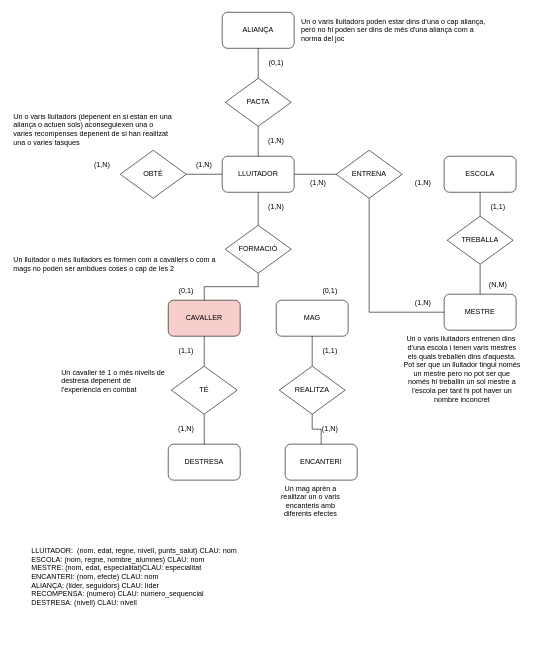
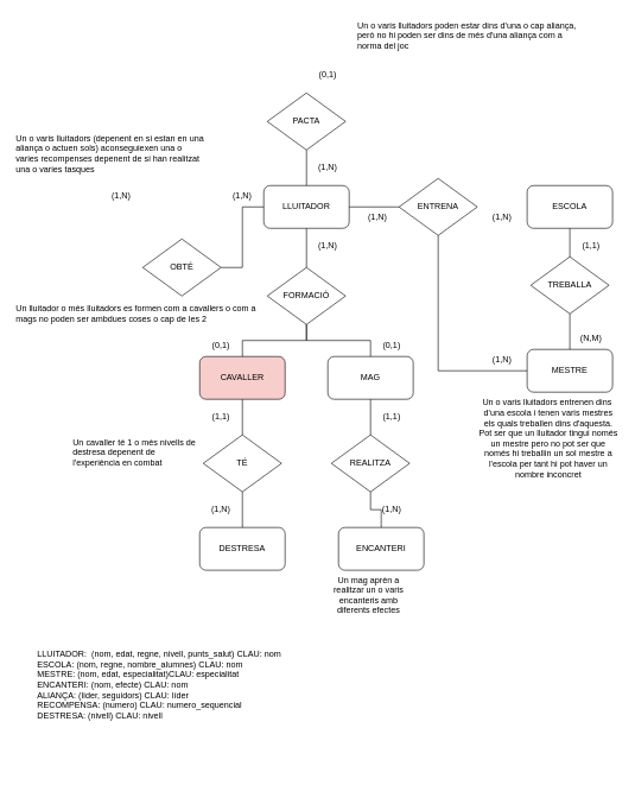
  <mxCell id="0" />
  <mxCell id="1" parent="0" />
  <mxCell id="2" value="LLUITADOR" style="rounded=1;whiteSpace=wrap;html=1;" vertex="1" parent="1"><mxGeometry x="370" y="260" width="120" height="60" as="geometry" /></mxCell>
  <mxCell id="3" value="ENTRENA" style="rhombus;whiteSpace=wrap;html=1;" vertex="1" parent="1"><mxGeometry x="560" y="250" width="110" height="80" as="geometry" /></mxCell>
  <mxCell id="4" value="ESCOLA" style="rounded=1;whiteSpace=wrap;html=1;" vertex="1" parent="1"><mxGeometry x="740" y="260" width="120" height="60" as="geometry" /></mxCell>
  <mxCell id="5" value="" style="endArrow=none;html=1;rounded=0;edgeStyle=orthogonalEdgeStyle;exitX=1;exitY=0.5;exitDx=0;exitDy=0;entryX=0;entryY=0.5;entryDx=0;entryDy=0;" edge="1" parent="1" source="2" target="3"><mxGeometry relative="1" as="geometry"><mxPoint x="660" y="330" as="sourcePoint" /><mxPoint x="540" y="290" as="targetPoint" /></mxGeometry></mxCell>
  <mxCell id="6" value="LLUITADOR:&amp;nbsp; (nom, edat, regne, nivell, punts_salut) CLAU: nom&lt;br&gt;ESCOLA: (nom, regne, nombre_alumnes) CLAU: nom&lt;br&gt;MESTRE: (nom, edat, especialitat)CLAU: especialitat&lt;br&gt;ENCANTERI: (nom, efecte) CLAU: nom&lt;br&gt;ALIANÇA: (líder, seguidors) CLAU: líder&lt;br&gt;RECOMPENSA: (numero) CLAU: numero_sequencial&lt;br&gt;DESTRESA: (nivell) CLAU: nivell&lt;br&gt;&lt;br&gt;&lt;br&gt;&lt;br&gt;&amp;nbsp;" style="text;html=1;strokeColor=none;fillColor=none;align=left;verticalAlign=middle;whiteSpace=wrap;rounded=0;" vertex="1" parent="1"><mxGeometry x="50" y="900" width="370" height="180" as="geometry" /></mxCell>
  <mxCell id="7" value="MESTRE" style="rounded=1;whiteSpace=wrap;html=1;" vertex="1" parent="1"><mxGeometry x="740" y="490" width="120" height="60" as="geometry" /></mxCell>
  <mxCell id="8" value="" style="endArrow=none;html=1;rounded=0;edgeStyle=orthogonalEdgeStyle;exitX=0.5;exitY=1;exitDx=0;exitDy=0;entryX=0;entryY=0.5;entryDx=0;entryDy=0;" edge="1" parent="1" source="3" target="7"><mxGeometry relative="1" as="geometry"><mxPoint x="720" y="300" as="sourcePoint" /><mxPoint x="880" y="300" as="targetPoint" /></mxGeometry></mxCell>
  <mxCell id="9" value="(1,N)" style="text;html=1;strokeColor=none;fillColor=none;align=center;verticalAlign=middle;whiteSpace=wrap;rounded=0;" vertex="1" parent="1"><mxGeometry x="500" y="290" width="60" height="30" as="geometry" /></mxCell>
  <mxCell id="10" value="(1,N)" style="text;html=1;strokeColor=none;fillColor=none;align=center;verticalAlign=middle;whiteSpace=wrap;rounded=0;" vertex="1" parent="1"><mxGeometry x="675" y="290" width="60" height="30" as="geometry" /></mxCell>
  <mxCell id="11" value="(1,N)" style="text;html=1;strokeColor=none;fillColor=none;align=center;verticalAlign=middle;whiteSpace=wrap;rounded=0;" vertex="1" parent="1"><mxGeometry x="675" y="490" width="60" height="30" as="geometry" /></mxCell>
  <mxCell id="12" value="FORMACIÓ" style="rhombus;whiteSpace=wrap;html=1;" vertex="1" parent="1"><mxGeometry x="375" y="375" width="110" height="80" as="geometry" /></mxCell>
  <mxCell id="13" value="CAVALLER" style="rounded=1;whiteSpace=wrap;html=1;fillColor=#f8cecc;" vertex="1" parent="1"><mxGeometry x="280" y="500" width="120" height="60" as="geometry" /></mxCell>
  <mxCell id="14" value="MAG" style="rounded=1;whiteSpace=wrap;html=1;" vertex="1" parent="1"><mxGeometry x="460" y="500" width="120" height="60" as="geometry" /></mxCell>
  <mxCell id="15" value="" style="endArrow=none;html=1;rounded=0;edgeStyle=orthogonalEdgeStyle;exitX=0.5;exitY=1;exitDx=0;exitDy=0;entryX=0.5;entryY=0;entryDx=0;entryDy=0;" edge="1" parent="1" source="2" target="12"><mxGeometry relative="1" as="geometry"><mxPoint x="620" y="500" as="sourcePoint" /><mxPoint x="780" y="500" as="targetPoint" /></mxGeometry></mxCell>
  <mxCell id="16" value="" style="endArrow=none;html=1;rounded=0;edgeStyle=orthogonalEdgeStyle;exitX=0.5;exitY=0;exitDx=0;exitDy=0;entryX=0.5;entryY=1;entryDx=0;entryDy=0;" edge="1" parent="1" source="13" target="12"><mxGeometry relative="1" as="geometry"><mxPoint x="620" y="500" as="sourcePoint" /><mxPoint x="780" y="500" as="targetPoint" /></mxGeometry></mxCell>
+ <mxCell id="17" value="" style="endArrow=none;html=1;rounded=0;edgeStyle=orthogonalEdgeStyle;exitX=0.5;exitY=1;exitDx=0;exitDy=0;entryX=0.5;entryY=0;entryDx=0;entryDy=0;" edge="1" parent="1" source="12" target="14"><mxGeometry relative="1" as="geometry"><mxPoint x="620" y="500" as="sourcePoint" /><mxPoint x="780" y="500" as="targetPoint" /></mxGeometry></mxCell>
  <mxCell id="18" value="(1,N)" style="text;html=1;strokeColor=none;fillColor=none;align=center;verticalAlign=middle;whiteSpace=wrap;rounded=0;" vertex="1" parent="1"><mxGeometry x="430" y="330" width="60" height="30" as="geometry" /></mxCell>
  <mxCell id="19" value="(0,1)" style="text;html=1;strokeColor=none;fillColor=none;align=center;verticalAlign=middle;whiteSpace=wrap;rounded=0;" vertex="1" parent="1"><mxGeometry x="280" y="470" width="60" height="30" as="geometry" /></mxCell>
  <mxCell id="20" value="(0,1)" style="text;html=1;strokeColor=none;fillColor=none;align=center;verticalAlign=middle;whiteSpace=wrap;rounded=0;" vertex="1" parent="1"><mxGeometry x="520" y="470" width="60" height="30" as="geometry" /></mxCell>
  <mxCell id="21" value="ENCANTERI" style="rounded=1;whiteSpace=wrap;html=1;" vertex="1" parent="1"><mxGeometry x="475" y="740" width="120" height="60" as="geometry" /></mxCell>
  <mxCell id="22" value="REALITZA" style="rhombus;whiteSpace=wrap;html=1;" vertex="1" parent="1"><mxGeometry x="465" y="610" width="110" height="80" as="geometry" /></mxCell>
  <mxCell id="23" value="" style="endArrow=none;html=1;rounded=0;edgeStyle=orthogonalEdgeStyle;exitX=0.5;exitY=1;exitDx=0;exitDy=0;entryX=0.5;entryY=0;entryDx=0;entryDy=0;" edge="1" parent="1" source="14" target="22"><mxGeometry relative="1" as="geometry"><mxPoint x="640" y="730" as="sourcePoint" /><mxPoint x="800" y="730" as="targetPoint" /></mxGeometry></mxCell>
  <mxCell id="24" value="" style="endArrow=none;html=1;rounded=0;edgeStyle=orthogonalEdgeStyle;exitX=0.5;exitY=1;exitDx=0;exitDy=0;entryX=0.5;entryY=0;entryDx=0;entryDy=0;" edge="1" parent="1" source="22" target="21"><mxGeometry relative="1" as="geometry"><mxPoint x="640" y="730" as="sourcePoint" /><mxPoint x="800" y="730" as="targetPoint" /></mxGeometry></mxCell>
  <mxCell id="25" value="PACTA" style="rhombus;whiteSpace=wrap;html=1;" vertex="1" parent="1"><mxGeometry x="375" y="130" width="110" height="80" as="geometry" /></mxCell>
- <mxCell id="26" value="ALIANÇA" style="rounded=1;whiteSpace=wrap;html=1;" vertex="1" parent="1"><mxGeometry x="370" y="20" width="120" height="60" as="geometry" /></mxCell>
- <mxCell id="27" value="" style="endArrow=none;html=1;rounded=0;edgeStyle=orthogonalEdgeStyle;exitX=0.5;exitY=1;exitDx=0;exitDy=0;entryX=0.5;entryY=0;entryDx=0;entryDy=0;" edge="1" parent="1" source="26" target="25"><mxGeometry relative="1" as="geometry"><mxPoint x="550" y="250" as="sourcePoint" /><mxPoint x="430" y="140" as="targetPoint" /></mxGeometry></mxCell>
  <mxCell id="28" value="" style="endArrow=none;html=1;rounded=0;edgeStyle=orthogonalEdgeStyle;exitX=0.5;exitY=1;exitDx=0;exitDy=0;entryX=0.5;entryY=0;entryDx=0;entryDy=0;" edge="1" parent="1" source="25" target="2"><mxGeometry relative="1" as="geometry"><mxPoint x="550" y="250" as="sourcePoint" /><mxPoint x="710" y="250" as="targetPoint" /></mxGeometry></mxCell>
- <mxCell id="29" value="OBTÉ" style="rhombus;whiteSpace=wrap;html=1;" vertex="1" parent="1"><mxGeometry x="200" y="250" width="110" height="80" as="geometry" /></mxCell>
+ <mxCell id="29" value="OBTÉ" style="rhombus;whiteSpace=wrap;html=1;" vertex="1" parent="1"><mxGeometry x="200" y="335" width="110" height="80" as="geometry" /></mxCell>
  <mxCell id="30" value="" style="endArrow=none;html=1;rounded=0;edgeStyle=orthogonalEdgeStyle;exitX=1;exitY=0.5;exitDx=0;exitDy=0;entryX=0;entryY=0.5;entryDx=0;entryDy=0;" edge="1" parent="1" source="29" target="2"><mxGeometry relative="1" as="geometry"><mxPoint x="410" y="260" as="sourcePoint" /><mxPoint x="570" y="260" as="targetPoint" /></mxGeometry></mxCell>
  <mxCell id="31" value="(1,1)" style="text;html=1;strokeColor=none;fillColor=none;align=center;verticalAlign=middle;whiteSpace=wrap;rounded=0;" vertex="1" parent="1"><mxGeometry x="520" y="570" width="60" height="30" as="geometry" /></mxCell>
  <mxCell id="32" value="(1,N)" style="text;html=1;strokeColor=none;fillColor=none;align=center;verticalAlign=middle;whiteSpace=wrap;rounded=0;" vertex="1" parent="1"><mxGeometry x="520" y="700" width="60" height="30" as="geometry" /></mxCell>
  <mxCell id="33" value="(1,N)" style="text;html=1;strokeColor=none;fillColor=none;align=center;verticalAlign=middle;whiteSpace=wrap;rounded=0;" vertex="1" parent="1"><mxGeometry x="140" y="260" width="60" height="30" as="geometry" /></mxCell>
  <mxCell id="34" value="(1,N)" style="text;html=1;strokeColor=none;fillColor=none;align=center;verticalAlign=middle;whiteSpace=wrap;rounded=0;" vertex="1" parent="1"><mxGeometry x="310" y="260" width="60" height="30" as="geometry" /></mxCell>
  <mxCell id="35" value="(0,1)" style="text;html=1;strokeColor=none;fillColor=none;align=center;verticalAlign=middle;whiteSpace=wrap;rounded=0;" vertex="1" parent="1"><mxGeometry x="430" y="90" width="60" height="30" as="geometry" /></mxCell>
  <mxCell id="36" value="(1,N)" style="text;html=1;strokeColor=none;fillColor=none;align=center;verticalAlign=middle;whiteSpace=wrap;rounded=0;" vertex="1" parent="1"><mxGeometry x="430" y="220" width="60" height="30" as="geometry" /></mxCell>
  <mxCell id="37" value="TREBALLA" style="rhombus;whiteSpace=wrap;html=1;" vertex="1" parent="1"><mxGeometry x="745" y="360" width="110" height="80" as="geometry" /></mxCell>
  <mxCell id="38" value="" style="endArrow=none;html=1;rounded=0;edgeStyle=orthogonalEdgeStyle;entryX=0.5;entryY=1;entryDx=0;entryDy=0;exitX=0.5;exitY=0;exitDx=0;exitDy=0;" edge="1" parent="1" source="37" target="4"><mxGeometry relative="1" as="geometry"><mxPoint x="370" y="450" as="sourcePoint" /><mxPoint x="530" y="450" as="targetPoint" /></mxGeometry></mxCell>
  <mxCell id="39" value="" style="endArrow=none;html=1;rounded=0;edgeStyle=orthogonalEdgeStyle;entryX=0.5;entryY=1;entryDx=0;entryDy=0;exitX=0.5;exitY=0;exitDx=0;exitDy=0;" edge="1" parent="1" source="7" target="37"><mxGeometry relative="1" as="geometry"><mxPoint x="370" y="450" as="sourcePoint" /><mxPoint x="530" y="450" as="targetPoint" /></mxGeometry></mxCell>
  <mxCell id="40" value="(1,1)" style="text;html=1;strokeColor=none;fillColor=none;align=center;verticalAlign=middle;whiteSpace=wrap;rounded=0;" vertex="1" parent="1"><mxGeometry x="800" y="330" width="60" height="30" as="geometry" /></mxCell>
  <mxCell id="41" value="(N,M)" style="text;html=1;strokeColor=none;fillColor=none;align=center;verticalAlign=middle;whiteSpace=wrap;rounded=0;" vertex="1" parent="1"><mxGeometry x="800" y="460" width="60" height="30" as="geometry" /></mxCell>
  <mxCell id="42" value="Un o varis lluitadors (depenent en si estan en una aliança o actuen sols) aconseguiexen una o varies recompenses depenent de si han realitzat una o varies tasques" style="text;html=1;strokeColor=none;fillColor=none;align=left;verticalAlign=middle;whiteSpace=wrap;rounded=0;" vertex="1" parent="1"><mxGeometry y="200" width="270" height="30" as="geometry" x="20" /></mxCell>
  <mxCell id="43" value="Un o varis lluitadors poden estar dins d'una o cap aliança, però no hi poden ser dins de més d'una aliança com a norma del joc" style="text;html=1;strokeColor=none;fillColor=none;align=left;verticalAlign=middle;whiteSpace=wrap;rounded=0;" vertex="1" parent="1"><mxGeometry x="500" y="35" width="320" height="30" as="geometry" /></mxCell>
  <mxCell id="44" value="Un lluitador o més lluitadors es formen com a cavallers o com a mags no poden ser ambdues coses o cap de les 2" style="text;html=1;strokeColor=none;fillColor=none;align=left;verticalAlign=middle;whiteSpace=wrap;rounded=0;" vertex="1" parent="1"><mxGeometry y="425" width="370" height="30" as="geometry" x="20" /></mxCell>
  <mxCell id="45" value="Un cavaller té 1 o més nivells de destresa depenent de l'experiència en combat" style="text;html=1;strokeColor=none;fillColor=none;align=left;verticalAlign=middle;whiteSpace=wrap;rounded=0;" vertex="1" parent="1"><mxGeometry x="100" y="620" width="180" height="30" as="geometry" /></mxCell>
  <mxCell id="46" value="TÉ" style="rhombus;whiteSpace=wrap;html=1;" vertex="1" parent="1"><mxGeometry x="285" y="610" width="110" height="80" as="geometry" /></mxCell>
  <mxCell id="47" value="" style="endArrow=none;html=1;rounded=0;edgeStyle=orthogonalEdgeStyle;entryX=0.5;entryY=0;entryDx=0;entryDy=0;exitX=0.5;exitY=1;exitDx=0;exitDy=0;" edge="1" parent="1" source="13" target="46"><mxGeometry relative="1" as="geometry"><mxPoint x="410" y="570" as="sourcePoint" /><mxPoint x="570" y="570" as="targetPoint" /></mxGeometry></mxCell>
  <mxCell id="48" value="DESTRESA" style="rounded=1;whiteSpace=wrap;html=1;" vertex="1" parent="1"><mxGeometry x="280" y="740" width="120" height="60" as="geometry" /></mxCell>
  <mxCell id="49" value="" style="endArrow=none;html=1;rounded=0;edgeStyle=orthogonalEdgeStyle;exitX=0.5;exitY=0;exitDx=0;exitDy=0;entryX=0.5;entryY=1;entryDx=0;entryDy=0;" edge="1" parent="1" source="48" target="46"><mxGeometry relative="1" as="geometry"><mxPoint x="410" y="570" as="sourcePoint" /><mxPoint x="570" y="570" as="targetPoint" /></mxGeometry></mxCell>
  <mxCell id="50" value="(1,1)" style="text;html=1;strokeColor=none;fillColor=none;align=center;verticalAlign=middle;whiteSpace=wrap;rounded=0;" vertex="1" parent="1"><mxGeometry x="280" y="570" width="60" height="30" as="geometry" /></mxCell>
  <mxCell id="51" value="(1,N)" style="text;html=1;strokeColor=none;fillColor=none;align=center;verticalAlign=middle;whiteSpace=wrap;rounded=0;" vertex="1" parent="1"><mxGeometry x="280" y="700" width="60" height="30" as="geometry" /></mxCell>
  <mxCell id="52" value="Un mag aprèn a realitzar un o varis encanteris amb diferents efectes" style="text;html=1;strokeColor=none;fillColor=none;align=center;verticalAlign=middle;whiteSpace=wrap;rounded=0;" vertex="1" parent="1"><mxGeometry x="460" y="820" width="115" height="30" as="geometry" /></mxCell>
  <mxCell id="53" value="Un o varis lluitadors entrenen dins&amp;nbsp; d'una escola i tenen varis mestres els quals treballen dins d'aquesta.&lt;br&gt;Pot ser que un lluitador tingui només un mestre pero no pot ser que només hi treballin un sol mestre a l'escola per tant hi pot haver un nombre inconcret" style="text;html=1;strokeColor=none;fillColor=none;align=center;verticalAlign=middle;whiteSpace=wrap;rounded=0;" vertex="1" parent="1"><mxGeometry x="670" y="600" width="200" height="30" as="geometry" /></mxCell>
